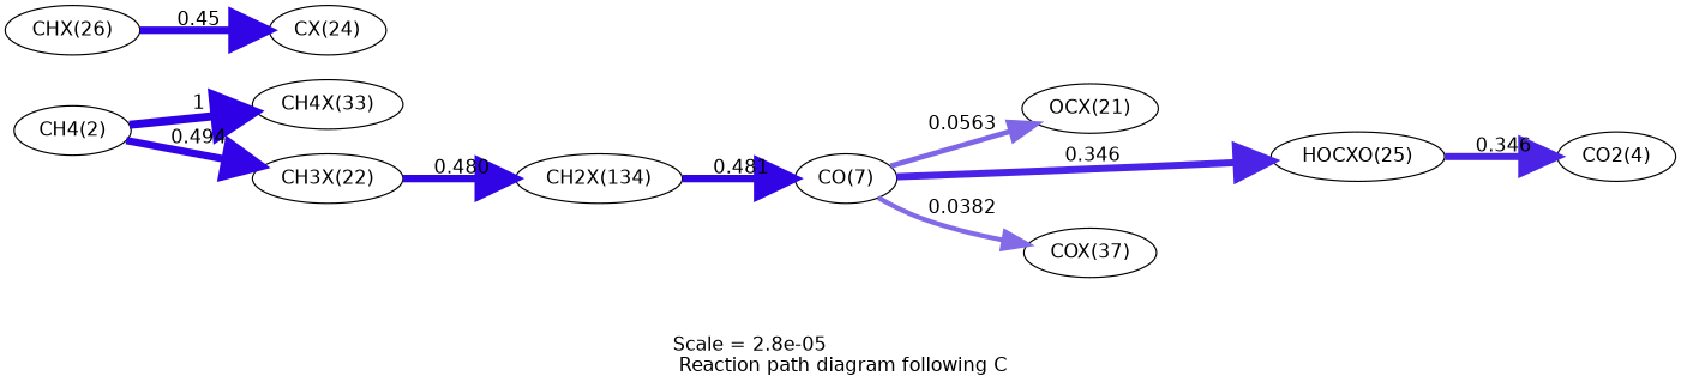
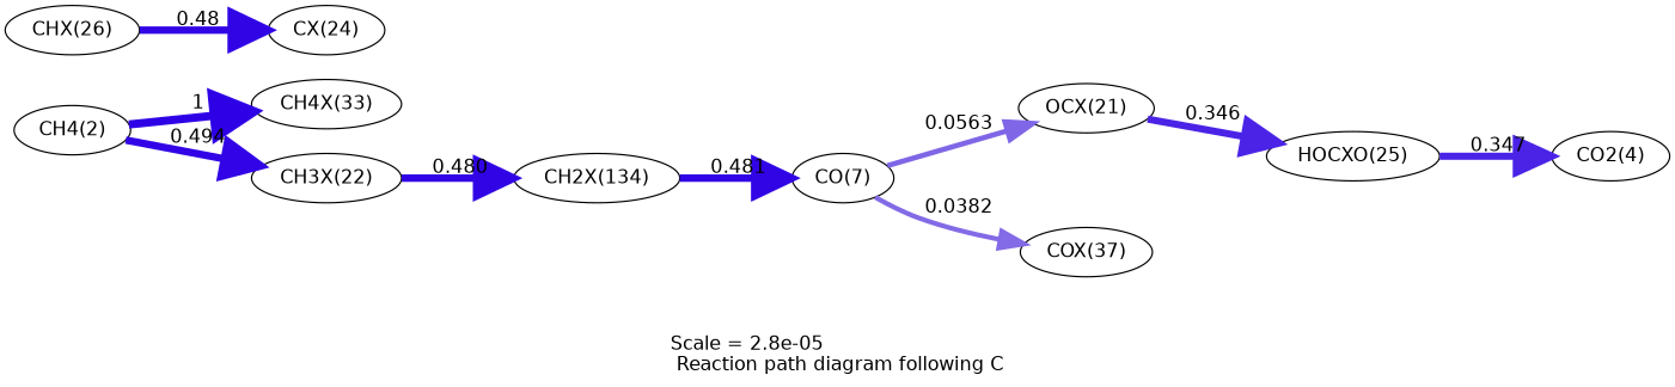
  digraph {
    fontname=Helvetica
    label="Scale = 2.8e-05\l Reaction path diagram following C"
    rankdir=LR
    node [fontname=Helvetica]
    edge [arrowsize=2.72 color="0.7, 0.846, 0.9" fontname=Helvetica penwidth=5.45]
    n1 [label="CH4(2)"]
    n2 [label="CH4X(33)"]
    n3 [label="CH3X(22)"]
    n4 [label="CH2X(134)"]
    n5 [label="CO(7)"]
    n6 [label="CHX(26)"]
    n7 [label="CX(24)"]
    n8 [label="OCX(21)"]
    n9 [label="HOCXO(25)"]
    n10 [label="CO2(4)"]
    n11 [label="COX(37)"]
    n1 -> n2 [arrowsize=3 color="0.7, 1.5, 0.9" label=" 1" penwidth=6]
    n1 -> n3 [arrowsize=2.73 color="0.7, 0.984, 0.9" label=" 0.494"]
    n3 -> n4 [color="0.7, 0.982, 0.9" label=" 0.480"]
    n4 -> n5 [color="0.7, 0.981, 0.9" label=" 0.481"]
    n5 -> n8 [arrowsize=1.91 color="0.7, 0.556, 0.9" label=" 0.0563" penwidth=3.83]
    n5 -> n11 [arrowsize=1.77 color="0.7, 0.538, 0.9" label=" 0.0382" penwidth=3.54]
-   n6 -> n7 [color="0.7, 0.98, 0.9" label=" 0.45"]
-   n5 -> n9 [arrowsize=2.6 label=" 0.346" penwidth=5.2]
-   n9 -> n10 [arrowsize=2.6 label=" 0.346" penwidth=5.2]
+   n6 -> n7 [color="0.7, 0.98, 0.9" label=" 0.48"]
+   n8 -> n9 [arrowsize=2.6 label=" 0.346" penwidth=5.2]
+   n9 -> n10 [arrowsize=2.6 label=" 0.347" penwidth=5.2]
  }
